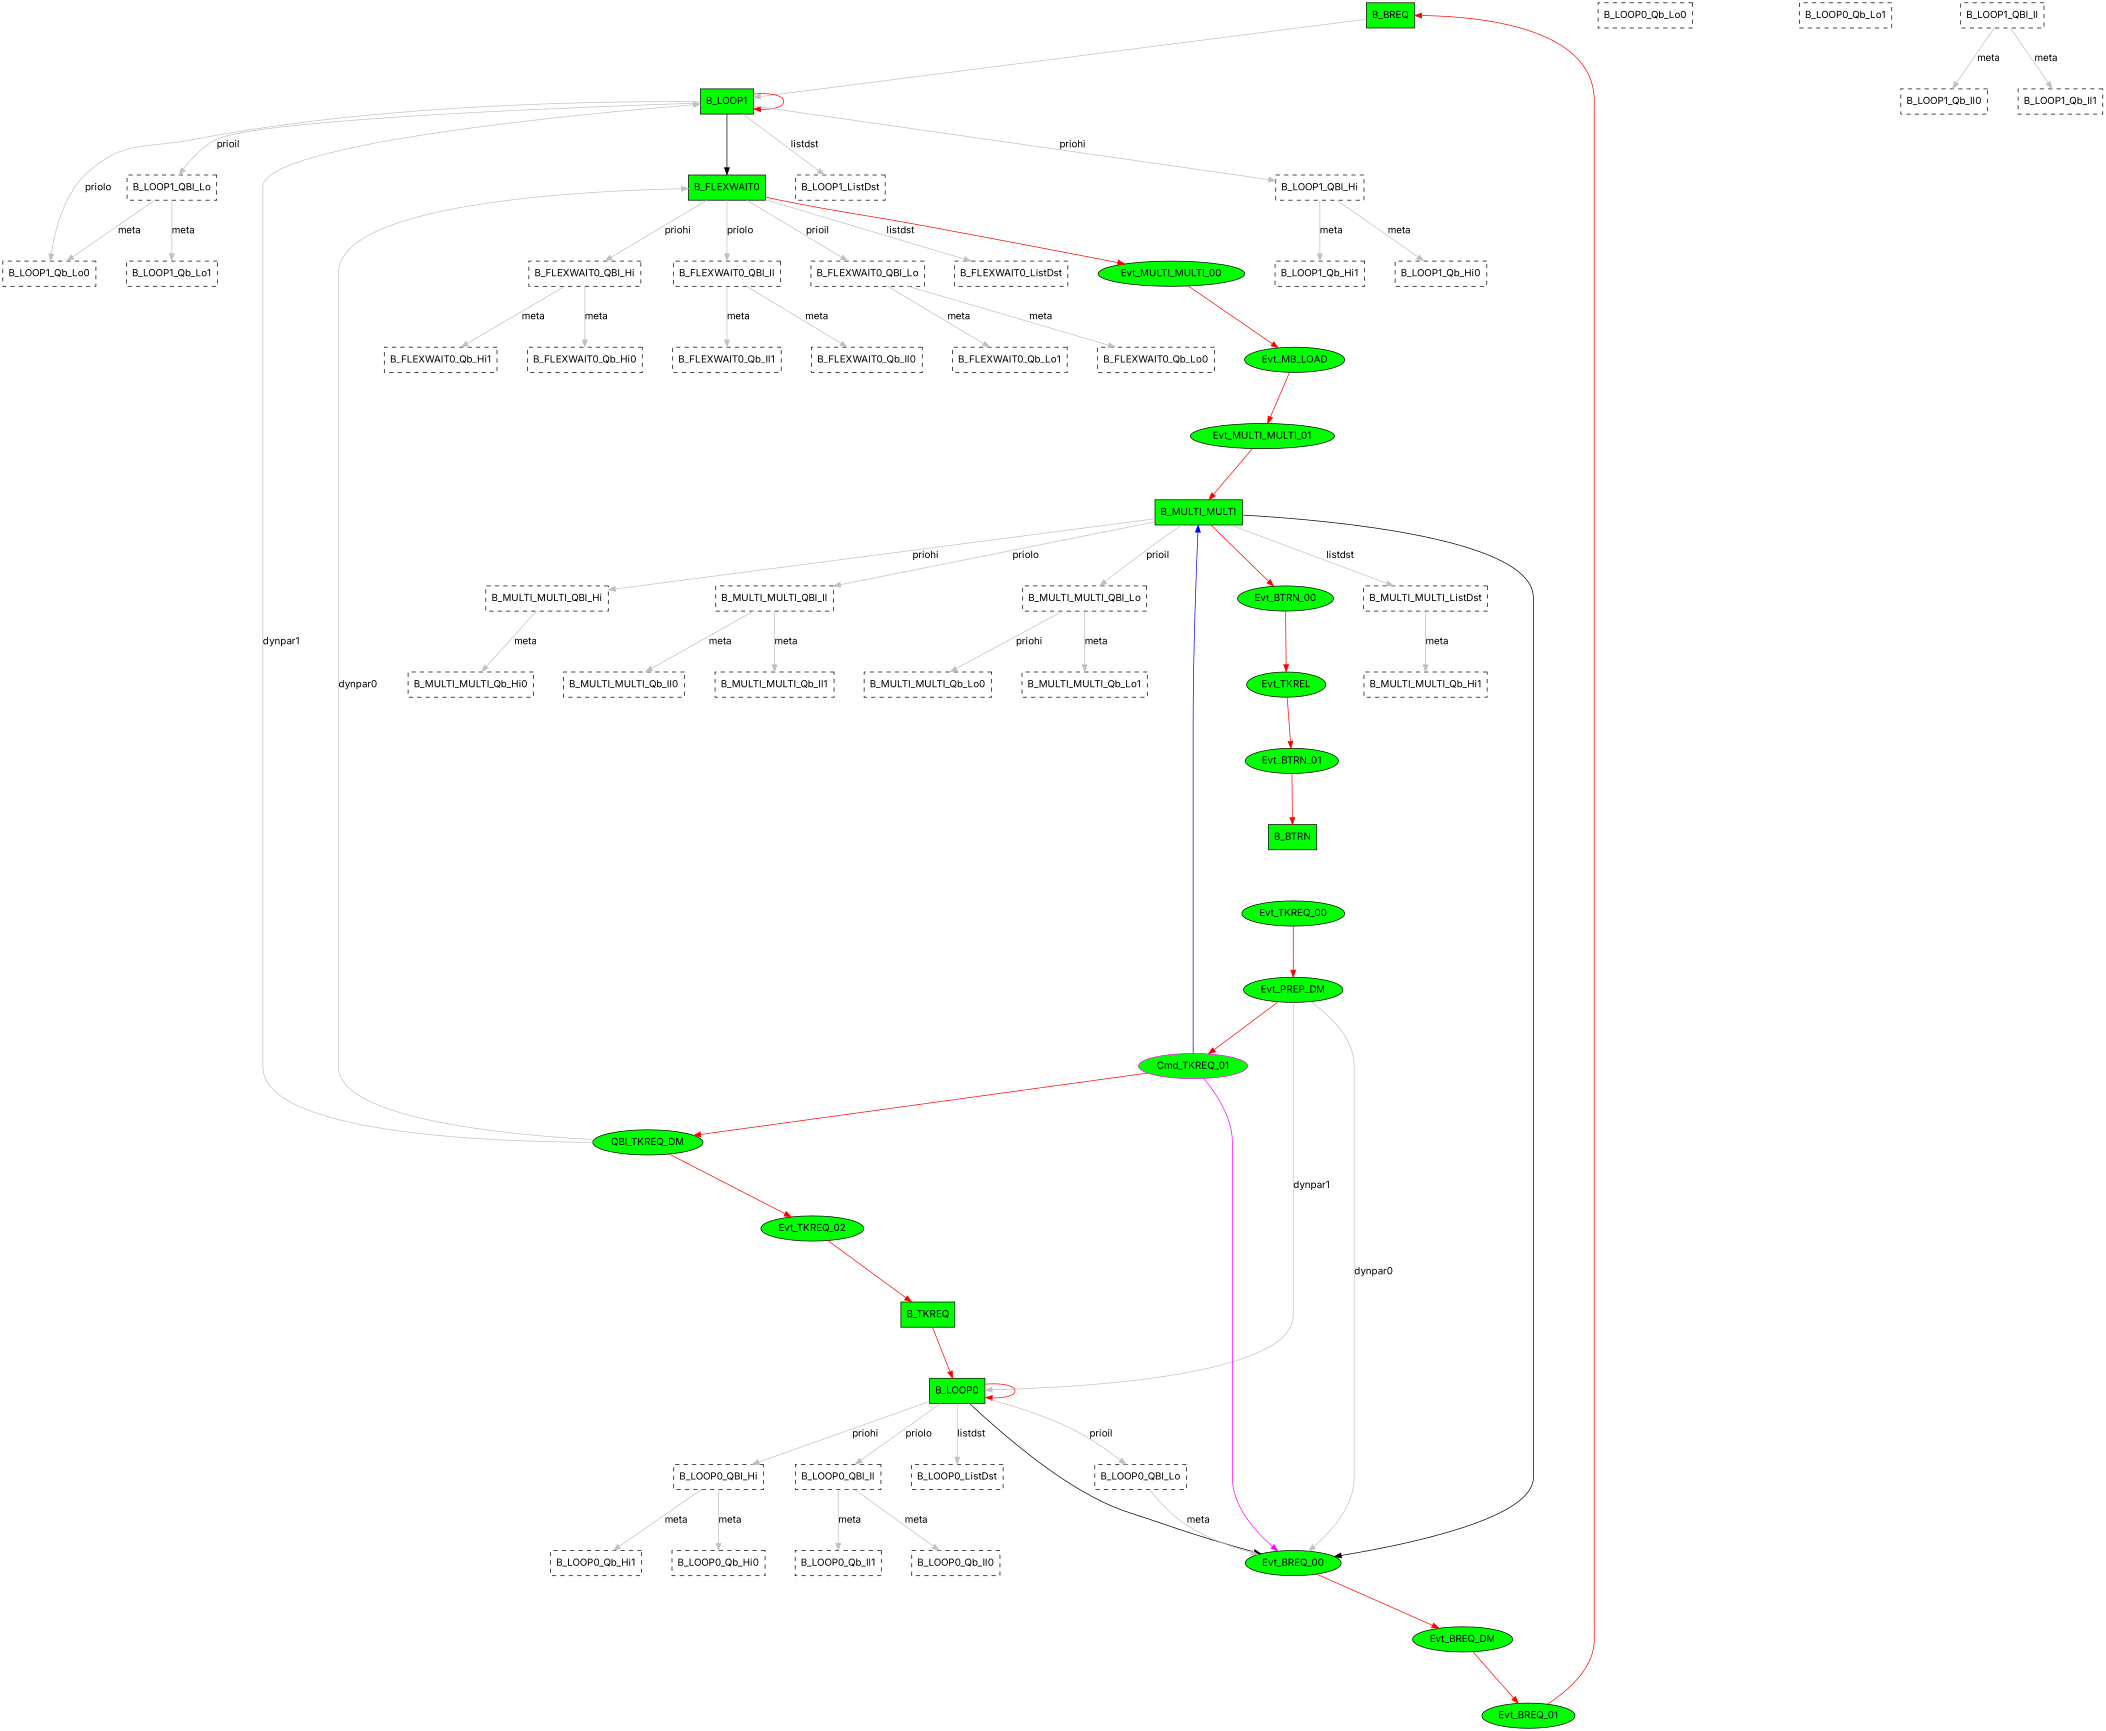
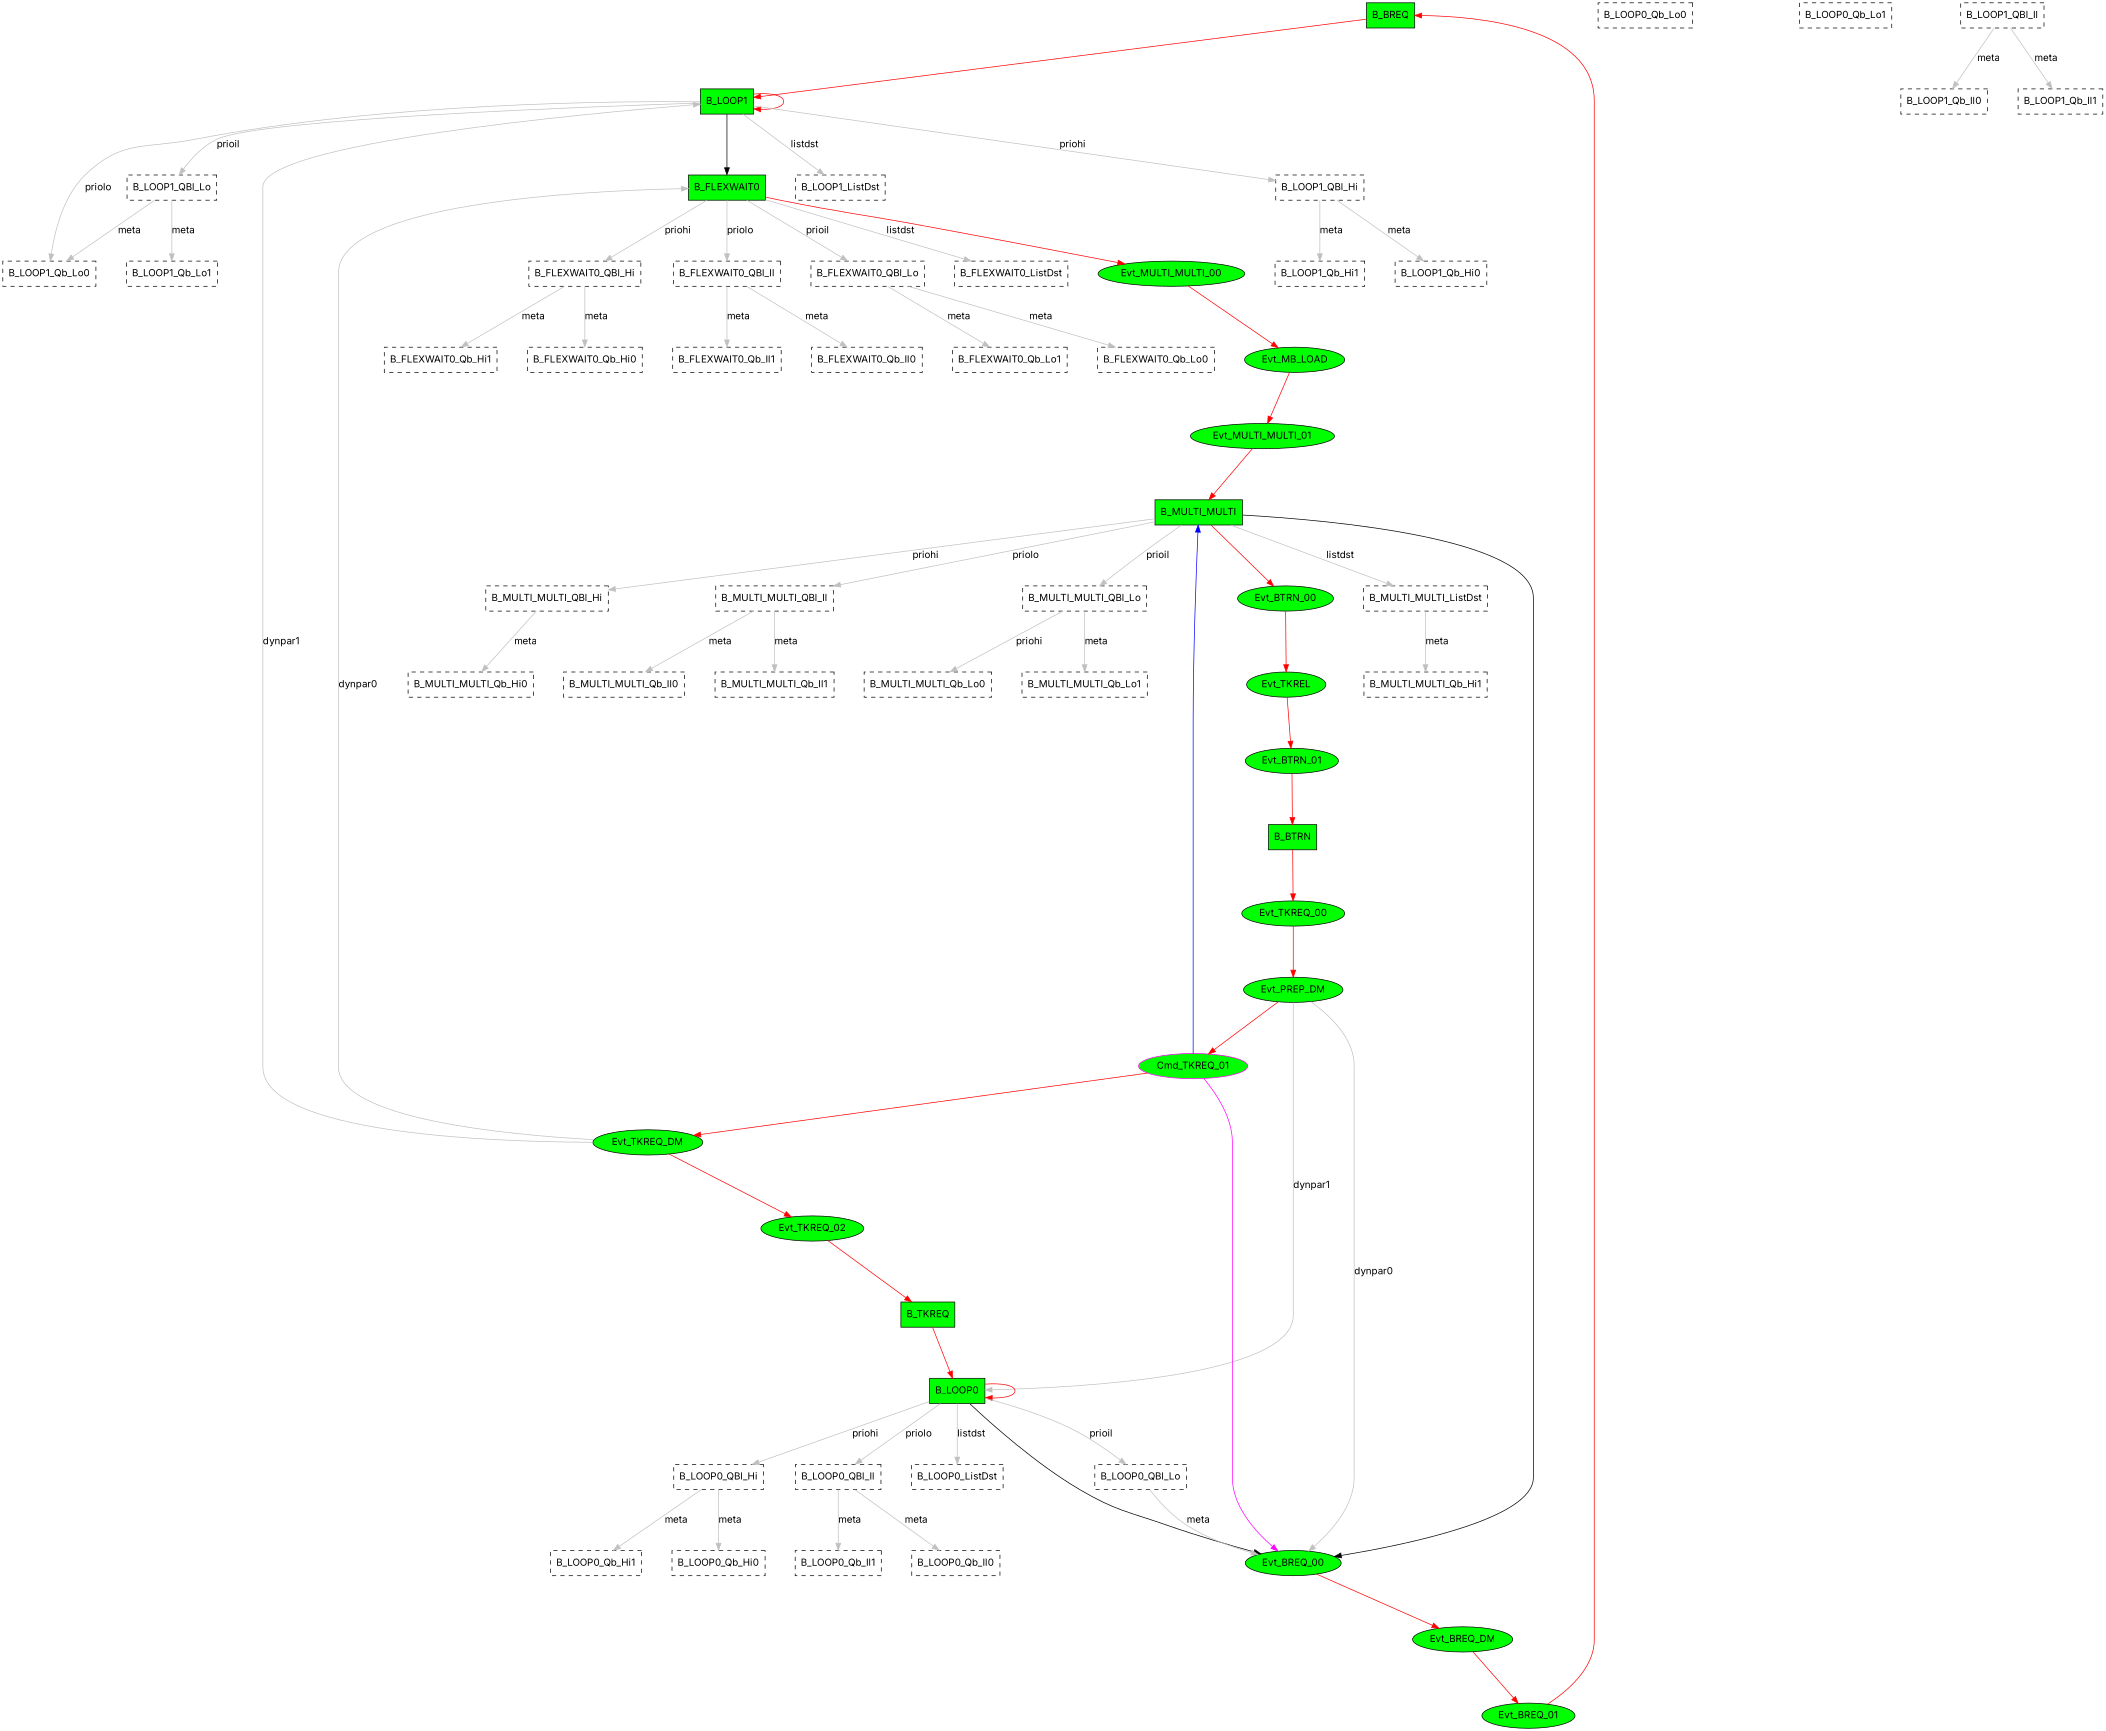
  digraph {
    fontname=Inter
    mindist=1.0
    nodesep=0.6
    rankdir=TB
    ranksep=1.0
    root=Demo
    node [fillcolor=white fontname=Inter shape=rectangle style=dashed type=QBuf flags="0xa"]
    edge [color=grey fontname=Inter type=meta]
    B_BREQ [fillcolor=green style=filled tPeriod=2000000 type=Block flags=""]
    B_LOOP1 [fillcolor=green style=filled tPeriod=10000 type=Block flags=""]
    B_FLEXWAIT0 [fillcolor=green style=filled tPeriod=71111 type=Block flags=""]
    B_LOOP1_ListDst [flags="0xc" type=ListDst]
    B_LOOP1_QBl_Hi [flags="0x9" type=QInfo]
    B_LOOP1_QBl_Lo [flags="0x9" type=QInfo]
    B_LOOP1_Qb_Lo0
    B_BTRN [fillcolor=green style=filled tPeriod=200000 type=Block flags=""]
    Evt_TKREQ_00 [color=black fillcolor=green flags="0x102" par="0x123" res="0x0" shape=oval style=filled tOffs=0 tef="0x0" type=TMsg]
    Evt_PREP_DM [color=black fillcolor=green flags="0xc0102" par="0x41109ec04111108" res="0x0" shape=oval style=filled tOffs=100 tef="0x0" type=TMsg]
    B_FLEXWAIT0_ListDst [flags="0xc" type=ListDst]
    B_FLEXWAIT0_QBl_Hi [flags="0x9" type=QInfo]
    B_FLEXWAIT0_QBl_Il [flags="0x9" type=QInfo]
    B_FLEXWAIT0_QBl_Lo [flags="0x9" type=QInfo]
    Evt_MULTI_MULTI_00 [color=black fillcolor=green flags="0x102" par="0x456" res="0x0" shape=oval style=filled tOffs=0 tef="0x0" type=TMsg]
    B_FLEXWAIT0_Qb_Hi0
    B_FLEXWAIT0_Qb_Hi1
    B_FLEXWAIT0_Qb_Il0
    B_FLEXWAIT0_Qb_Il1
    B_FLEXWAIT0_Qb_Lo0
    B_FLEXWAIT0_Qb_Lo1
    Evt_MB_LOAD [color=black fillcolor=green flags="0x102" par="0x456" res="0x0" shape=oval style=filled tOffs=200 tef="0x0" type=TMsg]
    B_LOOP0 [fillcolor=green style=filled tPeriod=10000 type=Block flags=""]
    B_LOOP0_ListDst [flags="0xc" type=ListDst]
    B_LOOP0_QBl_Hi [flags="0x9" type=QInfo]
    B_LOOP0_QBl_Il [flags="0x9" type=QInfo]
    B_LOOP0_QBl_Lo [flags="0x9" type=QInfo]
    Evt_BREQ_00 [color=black fillcolor=green flags="0x102" par="0x456" res="0x0" shape=oval style=filled tOffs=0 tef="0x0" type=TMsg]
    B_LOOP0_Qb_Hi0
    B_LOOP0_Qb_Hi1
    B_LOOP0_Qb_Il0
    B_LOOP0_Qb_Il1
    Evt_BREQ_DM [color=black fillcolor=green flags="0x102" par="0x456" res="0x0" shape=oval style=filled tOffs=2000 tef="0x0" type=TMsg]
    B_LOOP0_Qb_Lo0
    B_LOOP0_Qb_Lo1
    B_LOOP1_Qb_Hi0
    B_LOOP1_Qb_Hi1
    B_LOOP1_QBl_Il [flags="0x9" type=QInfo]
    B_LOOP1_Qb_Il0
    B_LOOP1_Qb_Il1
    B_LOOP1_Qb_Lo1
    B_MULTI_MULTI [fillcolor=green style=filled tPeriod=10000000 type=Block flags=""]
    B_MULTI_MULTI_ListDst [flags="0xc" type=ListDst]
    B_MULTI_MULTI_QBl_Hi [flags="0x9" type=QInfo]
    B_MULTI_MULTI_QBl_Il [flags="0x9" type=QInfo]
    B_MULTI_MULTI_QBl_Lo [flags="0x9" type=QInfo]
    Evt_BTRN_00 [color=black fillcolor=green flags="0x102" par="0x456" res="0x0" shape=oval style=filled tOffs=500 tef="0x0" type=TMsg]
    B_MULTI_MULTI_Qb_Hi1
    B_MULTI_MULTI_Qb_Hi0
    B_MULTI_MULTI_Qb_Il0
    B_MULTI_MULTI_Qb_Il1
    B_MULTI_MULTI_Qb_Lo0
    B_MULTI_MULTI_Qb_Lo1
    Evt_TKREL [color=black fillcolor=green flags="0x102" par="0x456" res="0x0" shape=oval style=filled tOffs=10000 tef="0x0" type=TMsg]
    B_TKREQ [fillcolor=green style=filled tPeriod=200000000 type=Block flags=""]
    Cmd_TKREQ_01 [color=magenta fillcolor=green flags="0x104" qty=9 shape=oval style=filled tOffs=300 tValid=0 type=Flow]
-   Evt_TKREQ_DM [color=black fillcolor=green flags="0xc0102" par="0x4110c28041107b0" res="0x0" shape=oval style=filled tOffs=500 tef="0x0" type=TMsg label=QBl_TKREQ_DM]
+   Evt_TKREQ_DM [color=black fillcolor=green flags="0xc0102" par="0x4110c28041107b0" res="0x0" shape=oval style=filled tOffs=500 tef="0x0" type=TMsg]
    Evt_TKREQ_02 [color=black fillcolor=green flags="0x102" par="0x456" res="0x0" shape=oval style=filled tOffs=1000 tef="0x0" type=TMsg]
    Evt_BREQ_01 [color=black fillcolor=green flags="0x102" par="0x456" res="0x0" shape=oval style=filled tOffs=9000 tef="0x0" type=TMsg]
    Evt_BTRN_01 [color=black fillcolor=green flags="0x102" par="0x456" res="0x0" shape=oval style=filled tOffs=10500 tef="0x0" type=TMsg]
    Evt_MULTI_MULTI_01 [color=black fillcolor=green flags="0x102" par="0x456" res="0x0" shape=oval style=filled tOffs=700 tef="0x0" type=TMsg]
-   B_BREQ -> B_LOOP1 [type=defdst]
+   B_BREQ -> B_LOOP1 [color=red type=defdst]
    B_LOOP1 -> B_LOOP1 [color=red type=defdst]
    B_LOOP1 -> B_FLEXWAIT0 [color=black type=altdst]
    B_LOOP1 -> B_LOOP1_ListDst [label=listdst type=listdst]
    B_LOOP1 -> B_LOOP1_QBl_Hi [label=priohi type=priohi]
    B_LOOP1 -> B_LOOP1_QBl_Lo [label=prioil type=prioil]
    B_LOOP1 -> B_LOOP1_Qb_Lo0 [label=priolo type=priolo]
    B_FLEXWAIT0 -> B_FLEXWAIT0_ListDst [label=listdst type=listdst]
    B_FLEXWAIT0 -> B_FLEXWAIT0_QBl_Hi [label=priohi type=priohi]
    B_FLEXWAIT0 -> B_FLEXWAIT0_QBl_Il [label=priolo type=priolo]
    B_FLEXWAIT0 -> B_FLEXWAIT0_QBl_Lo [label=prioil type=prioil]
    B_FLEXWAIT0 -> Evt_MULTI_MULTI_00 [color=red type=defdst]
    B_LOOP1_QBl_Hi -> B_LOOP1_Qb_Hi0 [label=meta]
    B_LOOP1_QBl_Hi -> B_LOOP1_Qb_Hi1 [label=meta]
    B_LOOP1_QBl_Lo -> B_LOOP1_Qb_Lo0 [label=meta]
    B_LOOP1_QBl_Lo -> B_LOOP1_Qb_Lo1 [label=meta]
+   B_BTRN -> Evt_TKREQ_00 [color=red type=defdst]
    Evt_TKREQ_00 -> Evt_PREP_DM [color=red type=defdst]
    Evt_PREP_DM -> B_LOOP0 [label=dynpar1 type=dynpar1]
    Evt_PREP_DM -> Evt_BREQ_00 [label=dynpar0 type=dynpar0]
    Evt_PREP_DM -> Cmd_TKREQ_01 [color=red type=defdst]
    B_FLEXWAIT0_QBl_Hi -> B_FLEXWAIT0_Qb_Hi0 [label=meta]
    B_FLEXWAIT0_QBl_Hi -> B_FLEXWAIT0_Qb_Hi1 [label=meta]
    B_FLEXWAIT0_QBl_Il -> B_FLEXWAIT0_Qb_Il0 [label=meta]
    B_FLEXWAIT0_QBl_Il -> B_FLEXWAIT0_Qb_Il1 [label=meta]
    B_FLEXWAIT0_QBl_Lo -> B_FLEXWAIT0_Qb_Lo0 [label=meta]
    B_FLEXWAIT0_QBl_Lo -> B_FLEXWAIT0_Qb_Lo1 [label=meta]
    Evt_MULTI_MULTI_00 -> Evt_MB_LOAD [color=red type=defdst]
    Evt_MB_LOAD -> Evt_MULTI_MULTI_01 [color=red type=defdst]
    B_LOOP0 -> B_LOOP0 [color=red type=defdst]
    B_LOOP0 -> B_LOOP0_ListDst [label=listdst type=listdst]
    B_LOOP0 -> B_LOOP0_QBl_Hi [label=priohi type=priohi]
    B_LOOP0 -> B_LOOP0_QBl_Il [label=priolo type=priolo]
    B_LOOP0 -> B_LOOP0_QBl_Lo [label=prioil type=prioil]
    B_LOOP0 -> Evt_BREQ_00 [color=black type=altdst]
    B_LOOP0_QBl_Hi -> B_LOOP0_Qb_Hi0 [label=meta]
    B_LOOP0_QBl_Hi -> B_LOOP0_Qb_Hi1 [label=meta]
    B_LOOP0_QBl_Il -> B_LOOP0_Qb_Il0 [label=meta]
    B_LOOP0_QBl_Il -> B_LOOP0_Qb_Il1 [label=meta]
    B_LOOP0_QBl_Lo -> Evt_BREQ_00 [label=meta]
    Evt_BREQ_00 -> Evt_BREQ_DM [color=red type=defdst]
    Evt_BREQ_DM -> Evt_BREQ_01 [color=red type=defdst]
    B_LOOP1_QBl_Il -> B_LOOP1_Qb_Il0 [label=meta]
    B_LOOP1_QBl_Il -> B_LOOP1_Qb_Il1 [label=meta]
    B_MULTI_MULTI -> Evt_BREQ_00 [color=black type=altdst]
    B_MULTI_MULTI -> B_MULTI_MULTI_ListDst [label=listdst type=listdst]
    B_MULTI_MULTI -> B_MULTI_MULTI_QBl_Hi [label=priohi type=priohi]
    B_MULTI_MULTI -> B_MULTI_MULTI_QBl_Il [label=priolo type=priolo]
    B_MULTI_MULTI -> B_MULTI_MULTI_QBl_Lo [label=prioil type=prioil]
    B_MULTI_MULTI -> Evt_BTRN_00 [color=red type=defdst]
    B_MULTI_MULTI_ListDst -> B_MULTI_MULTI_Qb_Hi1 [label=meta]
    B_MULTI_MULTI_QBl_Hi -> B_MULTI_MULTI_Qb_Hi0 [label=meta]
    B_MULTI_MULTI_QBl_Il -> B_MULTI_MULTI_Qb_Il0 [label=meta]
    B_MULTI_MULTI_QBl_Il -> B_MULTI_MULTI_Qb_Il1 [label=meta]
    B_MULTI_MULTI_QBl_Lo -> B_MULTI_MULTI_Qb_Lo0 [label=priohi]
    B_MULTI_MULTI_QBl_Lo -> B_MULTI_MULTI_Qb_Lo1 [label=meta]
    Evt_BTRN_00 -> Evt_TKREL [color=red type=defdst]
    Evt_TKREL -> Evt_BTRN_01 [color=red type=defdst]
    B_TKREQ -> B_LOOP0 [color=red type=defdst]
    Cmd_TKREQ_01 -> Evt_BREQ_00 [color=magenta type=flowdst]
    Cmd_TKREQ_01 -> B_MULTI_MULTI [color=blue type=target]
    Cmd_TKREQ_01 -> Evt_TKREQ_DM [color=red type=defdst]
    Evt_TKREQ_DM -> B_LOOP1 [label=dynpar1 type=dynpar1]
    Evt_TKREQ_DM -> B_FLEXWAIT0 [label=dynpar0 type=dynpar0]
    Evt_TKREQ_DM -> Evt_TKREQ_02 [color=red type=defdst]
    Evt_TKREQ_02 -> B_TKREQ [color=red type=defdst]
    Evt_BREQ_01 -> B_BREQ [color=red type=defdst]
    Evt_BTRN_01 -> B_BTRN [color=red type=defdst]
    Evt_MULTI_MULTI_01 -> B_MULTI_MULTI [color=red type=defdst]
  }
